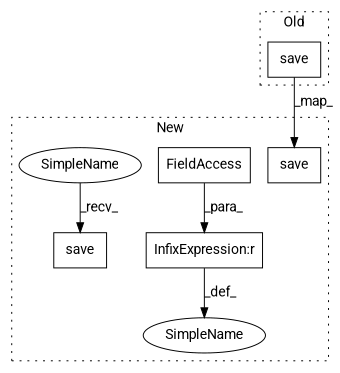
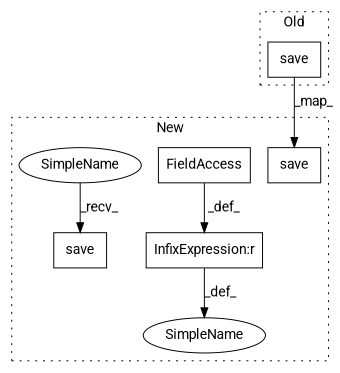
  digraph {
    fontname=Roboto
    node [a=32 fontname=Roboto l="5,1" shape=box]
    edge [fontname=Roboto]
    n1 [label=save s="3990,4028"]
    n2 [a=42 label=SimpleName shape=ellipse l=""]
    n3 [a=27 l=4 label="InfixExpression:r" s=3943]
    n4 [a=22 l=9 label=FieldAccess s=3934]
    n5 [label=save s="4092,4130"]
    n6 [a=42 l=5 label=SimpleName s=4086 shape=ellipse]
    n7 [label=save s="3936,3974"]
    subgraph cluster_1 {
      label=New
      style=dotted
      n1
      n2
      n3
      n4
      n5
      n6
    }
    subgraph cluster_2 {
      label=Old
      style=dotted
      n7
    }
    n3 -> n2 [label=_def_]
-   n4 -> n3 [label=_para_]
+   n4 -> n3 [label=_def_]
    n6 -> n5 [label=_recv_]
    n7 -> n1 [label=_map_]
  }
